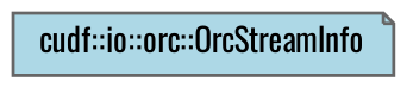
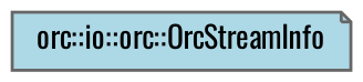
  digraph {
    rankdir=TB
    fontname=Oswald
-   n1 [color=gray40 fillcolor=lightblue fontname=Oswald fontsize=10 height=0.2 label="cudf::io::orc::OrcStreamInfo" shape=note style=filled width=0.4]
+   n1 [color=gray40 fillcolor=lightblue fontname=Oswald fontsize=10 height=0.2 label="orc::io::orc::OrcStreamInfo" shape=note style=filled width=0.4]
  }
